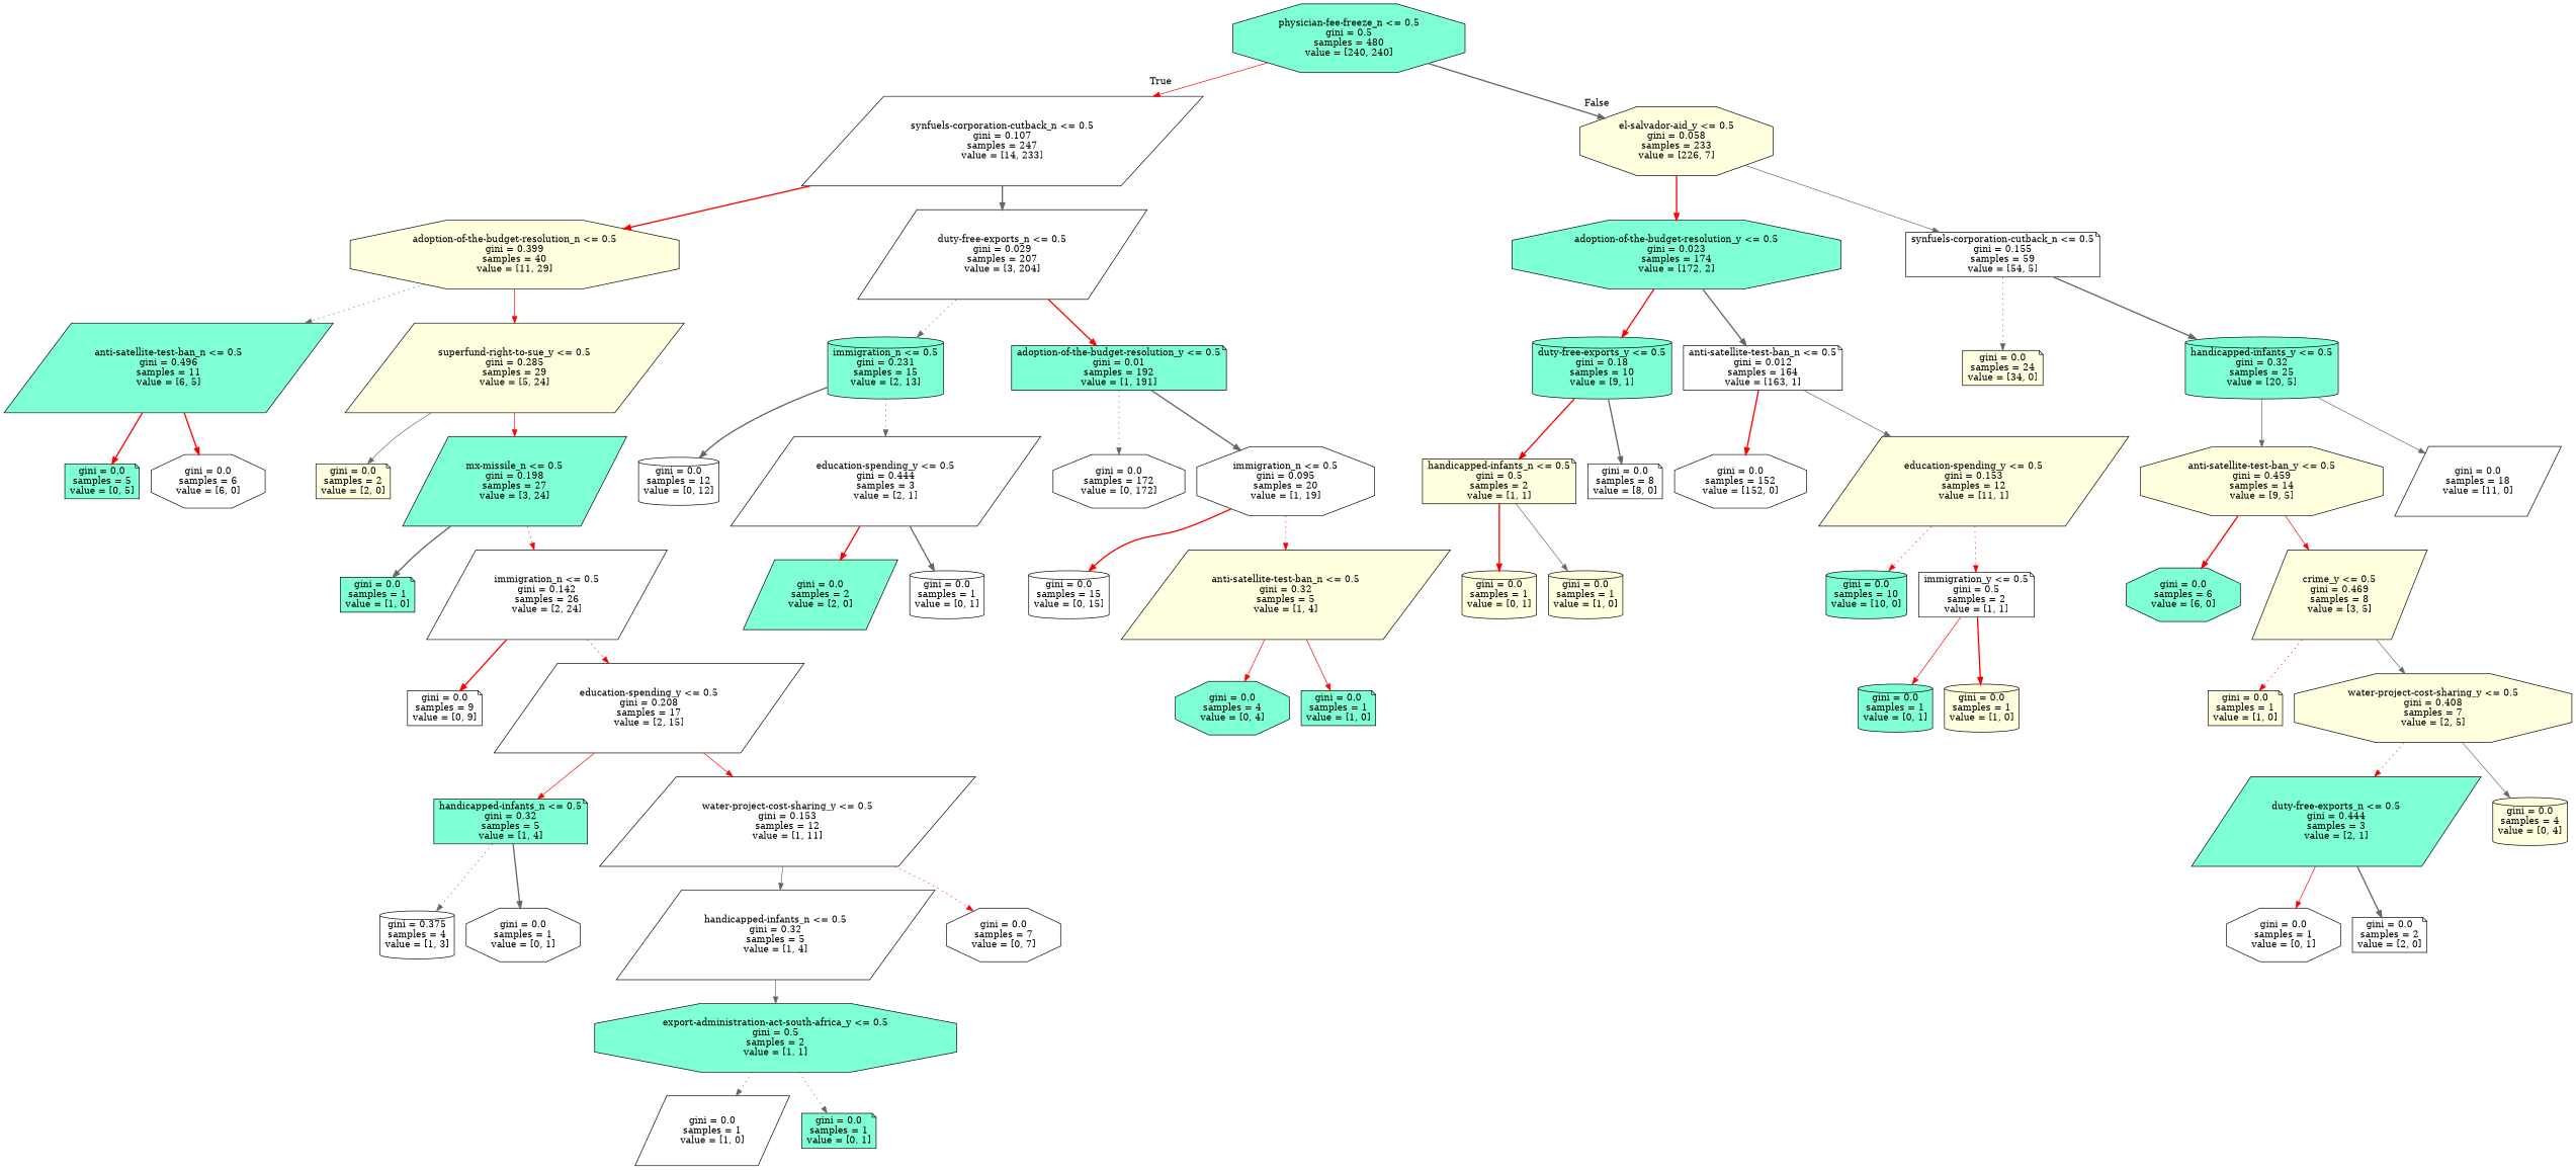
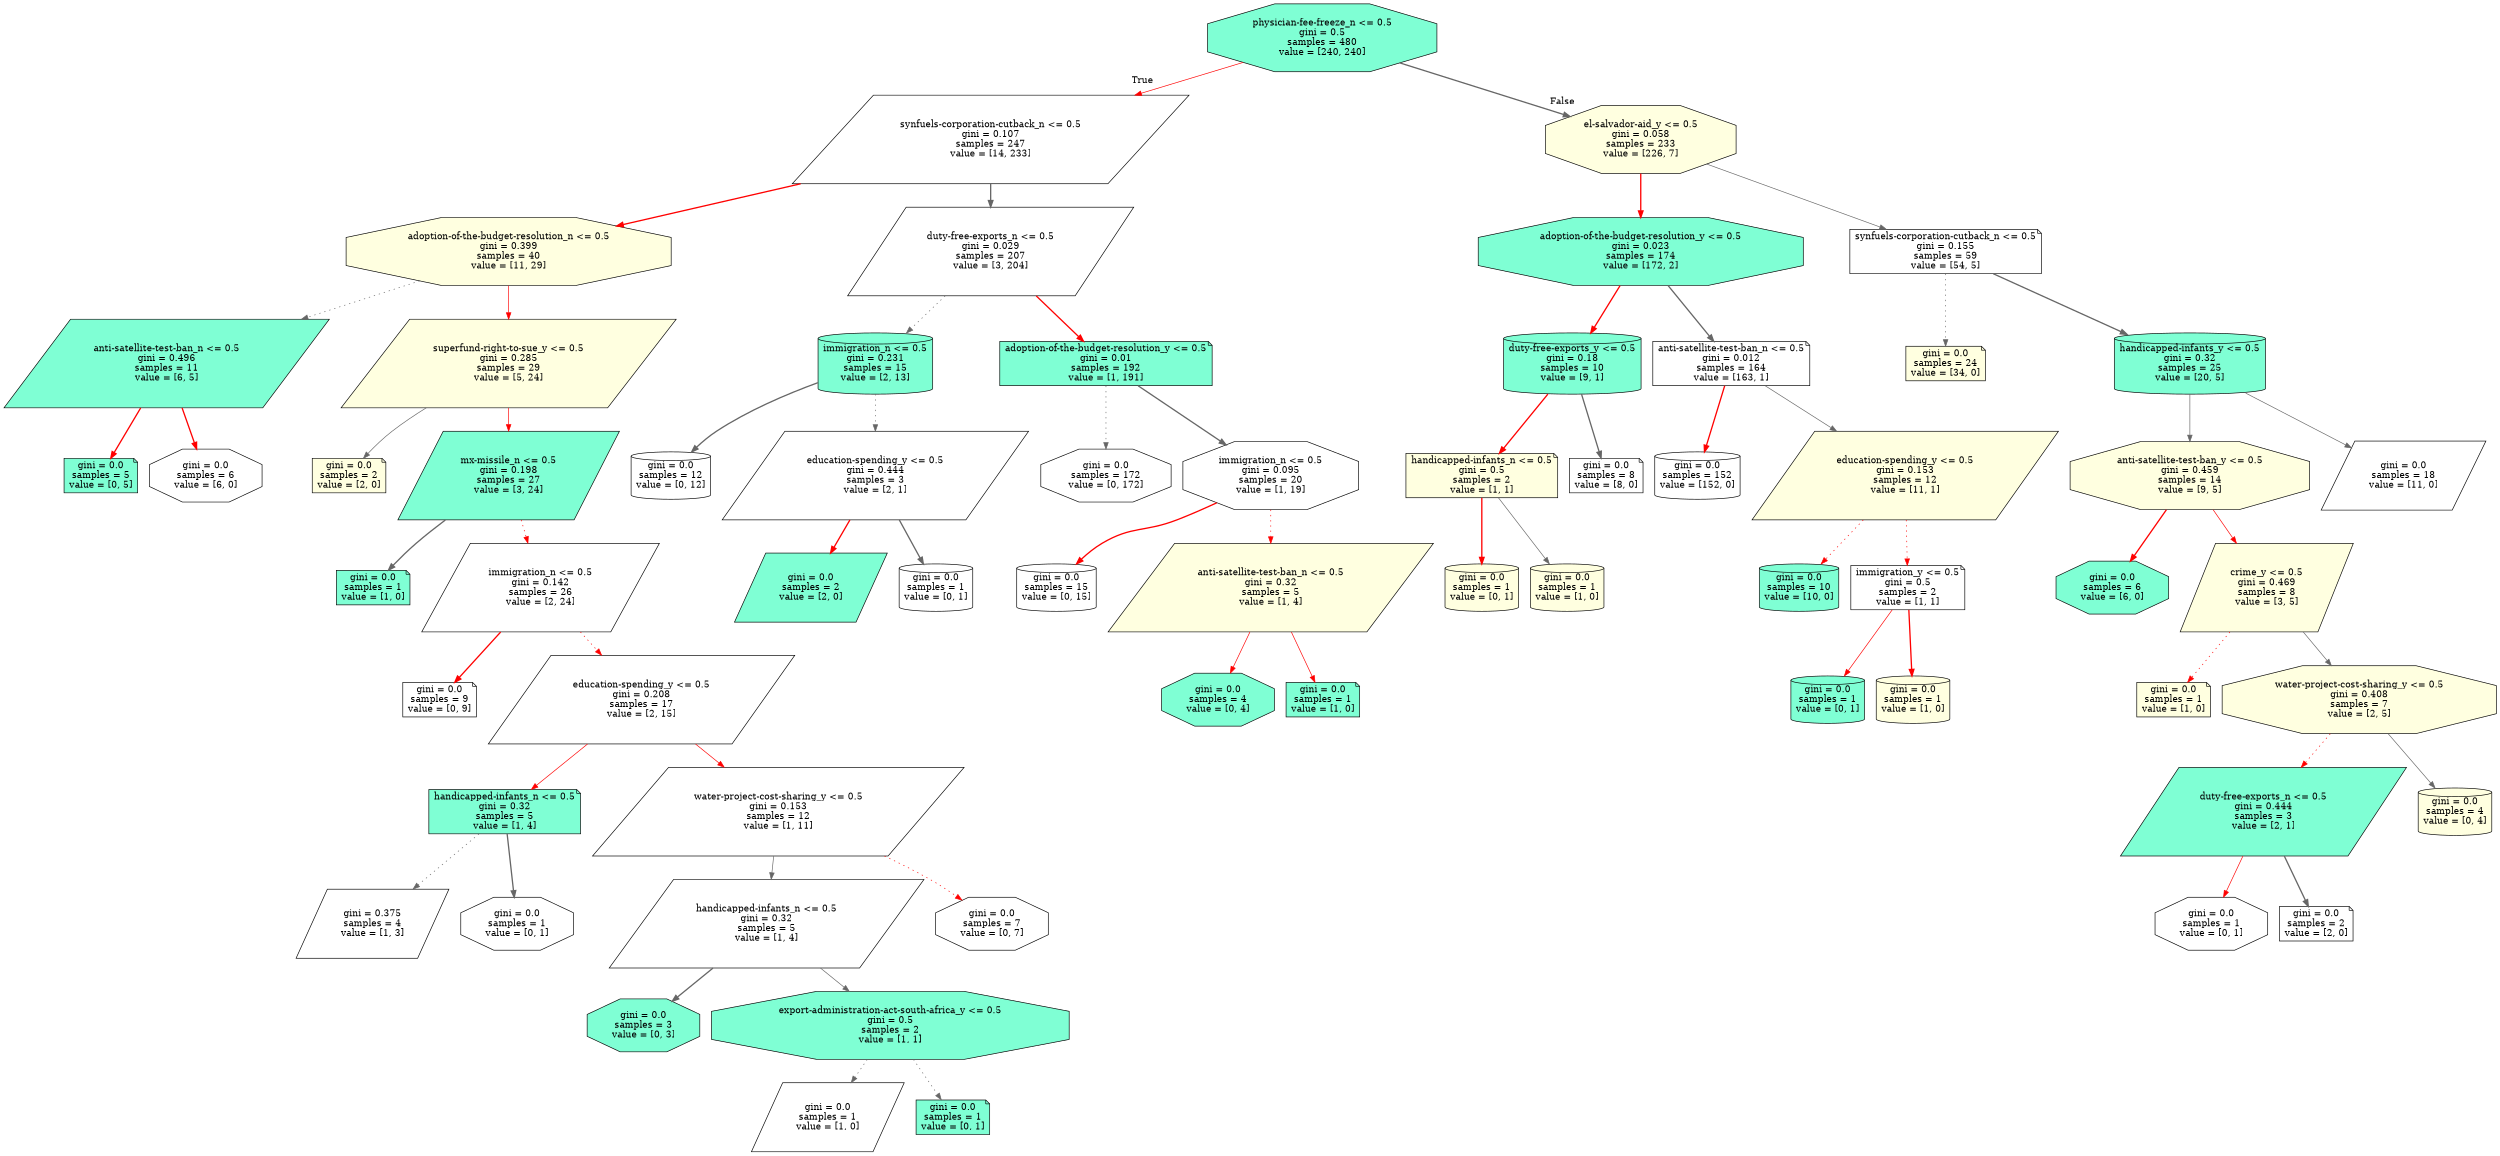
  digraph {
    node [fillcolor=white shape=parallelogram style=filled]
    edge [color=red style=bold]
    n1 [fillcolor=aquamarine label="physician-fee-freeze_n <= 0.5\ngini = 0.5\nsamples = 480\nvalue = [240, 240]" shape=octagon]
    n2 [label="synfuels-corporation-cutback_n <= 0.5\ngini = 0.107\nsamples = 247\nvalue = [14, 233]"]
    n3 [fillcolor=lightyellow label="el-salvador-aid_y <= 0.5\ngini = 0.058\nsamples = 233\nvalue = [226, 7]" shape=octagon]
    n4 [fillcolor=lightyellow label="adoption-of-the-budget-resolution_n <= 0.5\ngini = 0.399\nsamples = 40\nvalue = [11, 29]" shape=octagon]
    n5 [label="duty-free-exports_n <= 0.5\ngini = 0.029\nsamples = 207\nvalue = [3, 204]"]
    n6 [fillcolor=aquamarine label="adoption-of-the-budget-resolution_y <= 0.5\ngini = 0.023\nsamples = 174\nvalue = [172, 2]" shape=octagon]
    n7 [label="synfuels-corporation-cutback_n <= 0.5\ngini = 0.155\nsamples = 59\nvalue = [54, 5]" shape=note]
    n8 [fillcolor=aquamarine label="anti-satellite-test-ban_n <= 0.5\ngini = 0.496\nsamples = 11\nvalue = [6, 5]"]
    n9 [fillcolor=lightyellow label="superfund-right-to-sue_y <= 0.5\ngini = 0.285\nsamples = 29\nvalue = [5, 24]"]
    n10 [fillcolor=aquamarine label="immigration_n <= 0.5\ngini = 0.231\nsamples = 15\nvalue = [2, 13]" shape=cylinder]
    n11 [fillcolor=aquamarine label="adoption-of-the-budget-resolution_y <= 0.5\ngini = 0.01\nsamples = 192\nvalue = [1, 191]" shape=note]
    n12 [fillcolor=aquamarine label="gini = 0.0\nsamples = 5\nvalue = [0, 5]" shape=note]
    n13 [label="gini = 0.0\nsamples = 6\nvalue = [6, 0]" shape=octagon]
    n14 [fillcolor=lightyellow label="gini = 0.0\nsamples = 2\nvalue = [2, 0]" shape=note]
    n15 [fillcolor=aquamarine label="mx-missile_n <= 0.5\ngini = 0.198\nsamples = 27\nvalue = [3, 24]"]
    n16 [fillcolor=aquamarine label="gini = 0.0\nsamples = 1\nvalue = [1, 0]" shape=note]
    n17 [label="immigration_n <= 0.5\ngini = 0.142\nsamples = 26\nvalue = [2, 24]"]
    n18 [label="gini = 0.0\nsamples = 9\nvalue = [0, 9]" shape=note]
    n19 [label="education-spending_y <= 0.5\ngini = 0.208\nsamples = 17\nvalue = [2, 15]"]
    n20 [fillcolor=aquamarine label="handicapped-infants_n <= 0.5\ngini = 0.32\nsamples = 5\nvalue = [1, 4]" shape=note]
    n21 [label="water-project-cost-sharing_y <= 0.5\ngini = 0.153\nsamples = 12\nvalue = [1, 11]"]
-   n22 [label="gini = 0.375\nsamples = 4\nvalue = [1, 3]" shape=cylinder]
+   n22 [label="gini = 0.375\nsamples = 4\nvalue = [1, 3]"]
    n23 [label="gini = 0.0\nsamples = 1\nvalue = [0, 1]" shape=octagon]
    n24 [label="handicapped-infants_n <= 0.5\ngini = 0.32\nsamples = 5\nvalue = [1, 4]"]
    n25 [label="gini = 0.0\nsamples = 7\nvalue = [0, 7]" shape=octagon]
+   n26 [fillcolor=aquamarine label="gini = 0.0\nsamples = 3\nvalue = [0, 3]" shape=octagon]
    n27 [fillcolor=aquamarine label="export-administration-act-south-africa_y <= 0.5\ngini = 0.5\nsamples = 2\nvalue = [1, 1]" shape=octagon]
    n28 [label="gini = 0.0\nsamples = 1\nvalue = [1, 0]"]
    n29 [fillcolor=aquamarine label="gini = 0.0\nsamples = 1\nvalue = [0, 1]" shape=note]
    n30 [label="gini = 0.0\nsamples = 12\nvalue = [0, 12]" shape=cylinder]
    n31 [label="education-spending_y <= 0.5\ngini = 0.444\nsamples = 3\nvalue = [2, 1]"]
    n32 [label="gini = 0.0\nsamples = 172\nvalue = [0, 172]" shape=octagon]
    n33 [label="immigration_n <= 0.5\ngini = 0.095\nsamples = 20\nvalue = [1, 19]" shape=octagon]
    n34 [fillcolor=aquamarine label="gini = 0.0\nsamples = 2\nvalue = [2, 0]"]
    n35 [label="gini = 0.0\nsamples = 1\nvalue = [0, 1]" shape=cylinder]
    n36 [label="gini = 0.0\nsamples = 15\nvalue = [0, 15]" shape=cylinder]
    n37 [fillcolor=lightyellow label="anti-satellite-test-ban_n <= 0.5\ngini = 0.32\nsamples = 5\nvalue = [1, 4]"]
    n38 [fillcolor=aquamarine label="gini = 0.0\nsamples = 4\nvalue = [0, 4]" shape=octagon]
    n39 [fillcolor=aquamarine label="gini = 0.0\nsamples = 1\nvalue = [1, 0]" shape=note]
    n40 [fillcolor=aquamarine label="duty-free-exports_y <= 0.5\ngini = 0.18\nsamples = 10\nvalue = [9, 1]" shape=cylinder]
    n41 [label="anti-satellite-test-ban_n <= 0.5\ngini = 0.012\nsamples = 164\nvalue = [163, 1]" shape=note]
    n42 [fillcolor=lightyellow label="gini = 0.0\nsamples = 24\nvalue = [34, 0]" shape=note]
    n43 [fillcolor=aquamarine label="handicapped-infants_y <= 0.5\ngini = 0.32\nsamples = 25\nvalue = [20, 5]" shape=cylinder]
    n44 [fillcolor=lightyellow label="handicapped-infants_n <= 0.5\ngini = 0.5\nsamples = 2\nvalue = [1, 1]" shape=note]
    n45 [label="gini = 0.0\nsamples = 8\nvalue = [8, 0]" shape=note]
-   n46 [label="gini = 0.0\nsamples = 152\nvalue = [152, 0]" shape=octagon]
+   n46 [label="gini = 0.0\nsamples = 152\nvalue = [152, 0]" shape=cylinder]
    n47 [fillcolor=lightyellow label="education-spending_y <= 0.5\ngini = 0.153\nsamples = 12\nvalue = [11, 1]"]
    n48 [fillcolor=lightyellow label="gini = 0.0\nsamples = 1\nvalue = [0, 1]" shape=cylinder]
    n49 [fillcolor=lightyellow label="gini = 0.0\nsamples = 1\nvalue = [1, 0]" shape=cylinder]
    n50 [fillcolor=aquamarine label="gini = 0.0\nsamples = 10\nvalue = [10, 0]" shape=cylinder]
    n51 [label="immigration_y <= 0.5\ngini = 0.5\nsamples = 2\nvalue = [1, 1]" shape=note]
    n52 [fillcolor=aquamarine label="gini = 0.0\nsamples = 1\nvalue = [0, 1]" shape=cylinder]
    n53 [fillcolor=lightyellow label="gini = 0.0\nsamples = 1\nvalue = [1, 0]" shape=cylinder]
    n54 [fillcolor=lightyellow label="anti-satellite-test-ban_y <= 0.5\ngini = 0.459\nsamples = 14\nvalue = [9, 5]" shape=octagon]
    n55 [label="gini = 0.0\nsamples = 18\nvalue = [11, 0]"]
    n56 [fillcolor=aquamarine label="gini = 0.0\nsamples = 6\nvalue = [6, 0]" shape=octagon]
    n57 [fillcolor=lightyellow label="crime_y <= 0.5\ngini = 0.469\nsamples = 8\nvalue = [3, 5]"]
    n58 [fillcolor=lightyellow label="gini = 0.0\nsamples = 1\nvalue = [1, 0]" shape=note]
    n59 [fillcolor=lightyellow label="water-project-cost-sharing_y <= 0.5\ngini = 0.408\nsamples = 7\nvalue = [2, 5]" shape=octagon]
    n60 [fillcolor=aquamarine label="duty-free-exports_n <= 0.5\ngini = 0.444\nsamples = 3\nvalue = [2, 1]"]
    n61 [fillcolor=lightyellow label="gini = 0.0\nsamples = 4\nvalue = [0, 4]" shape=cylinder]
    n62 [label="gini = 0.0\nsamples = 1\nvalue = [0, 1]" shape=octagon]
    n63 [label="gini = 0.0\nsamples = 2\nvalue = [2, 0]" shape=note]
    n1 -> n2 [headlabel=True labelangle=45 labeldistance=2.5 style=solid]
    n1 -> n3 [color=gray40 headlabel=False labelangle=-45 labeldistance=2.5]
    n2 -> n4
    n2 -> n5 [color=gray40]
    n3 -> n6
    n3 -> n7 [color=gray40 style=solid]
    n4 -> n8 [color=gray40 style=dotted]
    n4 -> n9 [style=solid]
    n5 -> n10 [color=gray40 style=dotted]
    n5 -> n11
    n6 -> n40
    n6 -> n41 [color=gray40]
    n7 -> n42 [color=gray40 style=dotted]
    n7 -> n43 [color=gray40]
    n8 -> n12
    n8 -> n13
    n9 -> n14 [color=gray40 style=solid]
    n9 -> n15 [style=solid]
    n10 -> n30 [color=gray40]
    n10 -> n31 [color=gray40 style=dotted]
    n11 -> n32 [color=gray40 style=dotted]
    n11 -> n33 [color=gray40]
    n15 -> n16 [color=gray40]
    n15 -> n17 [style=dotted]
    n17 -> n18
    n17 -> n19 [style=dotted]
    n19 -> n20 [style=solid]
    n19 -> n21 [style=solid]
    n20 -> n22 [color=gray40 style=dotted]
    n20 -> n23 [color=gray40]
    n21 -> n24 [color=gray40 style=solid]
    n21 -> n25 [style=dotted]
+   n24 -> n26 [color=gray40]
    n24 -> n27 [color=gray40 style=solid]
    n27 -> n28 [color=gray40 style=dotted]
    n27 -> n29 [color=gray40 style=dotted]
    n31 -> n34
    n31 -> n35 [color=gray40]
    n33 -> n36
    n33 -> n37 [style=dotted]
    n37 -> n38 [style=solid]
    n37 -> n39 [style=solid]
    n40 -> n44
    n40 -> n45 [color=gray40]
    n41 -> n46
    n41 -> n47 [color=gray40 style=solid]
    n43 -> n54 [color=gray40 style=solid]
    n43 -> n55 [color=gray40 style=solid]
    n44 -> n48
    n44 -> n49 [color=gray40 style=solid]
    n47 -> n50 [style=dotted]
    n47 -> n51 [style=dotted]
    n51 -> n52 [style=solid]
    n51 -> n53
    n54 -> n56
    n54 -> n57 [style=solid]
    n57 -> n58 [style=dotted]
    n57 -> n59 [color=gray40 style=solid]
    n59 -> n60 [style=dotted]
    n59 -> n61 [color=gray40 style=solid]
    n60 -> n62 [style=solid]
    n60 -> n63 [color=gray40]
  }
